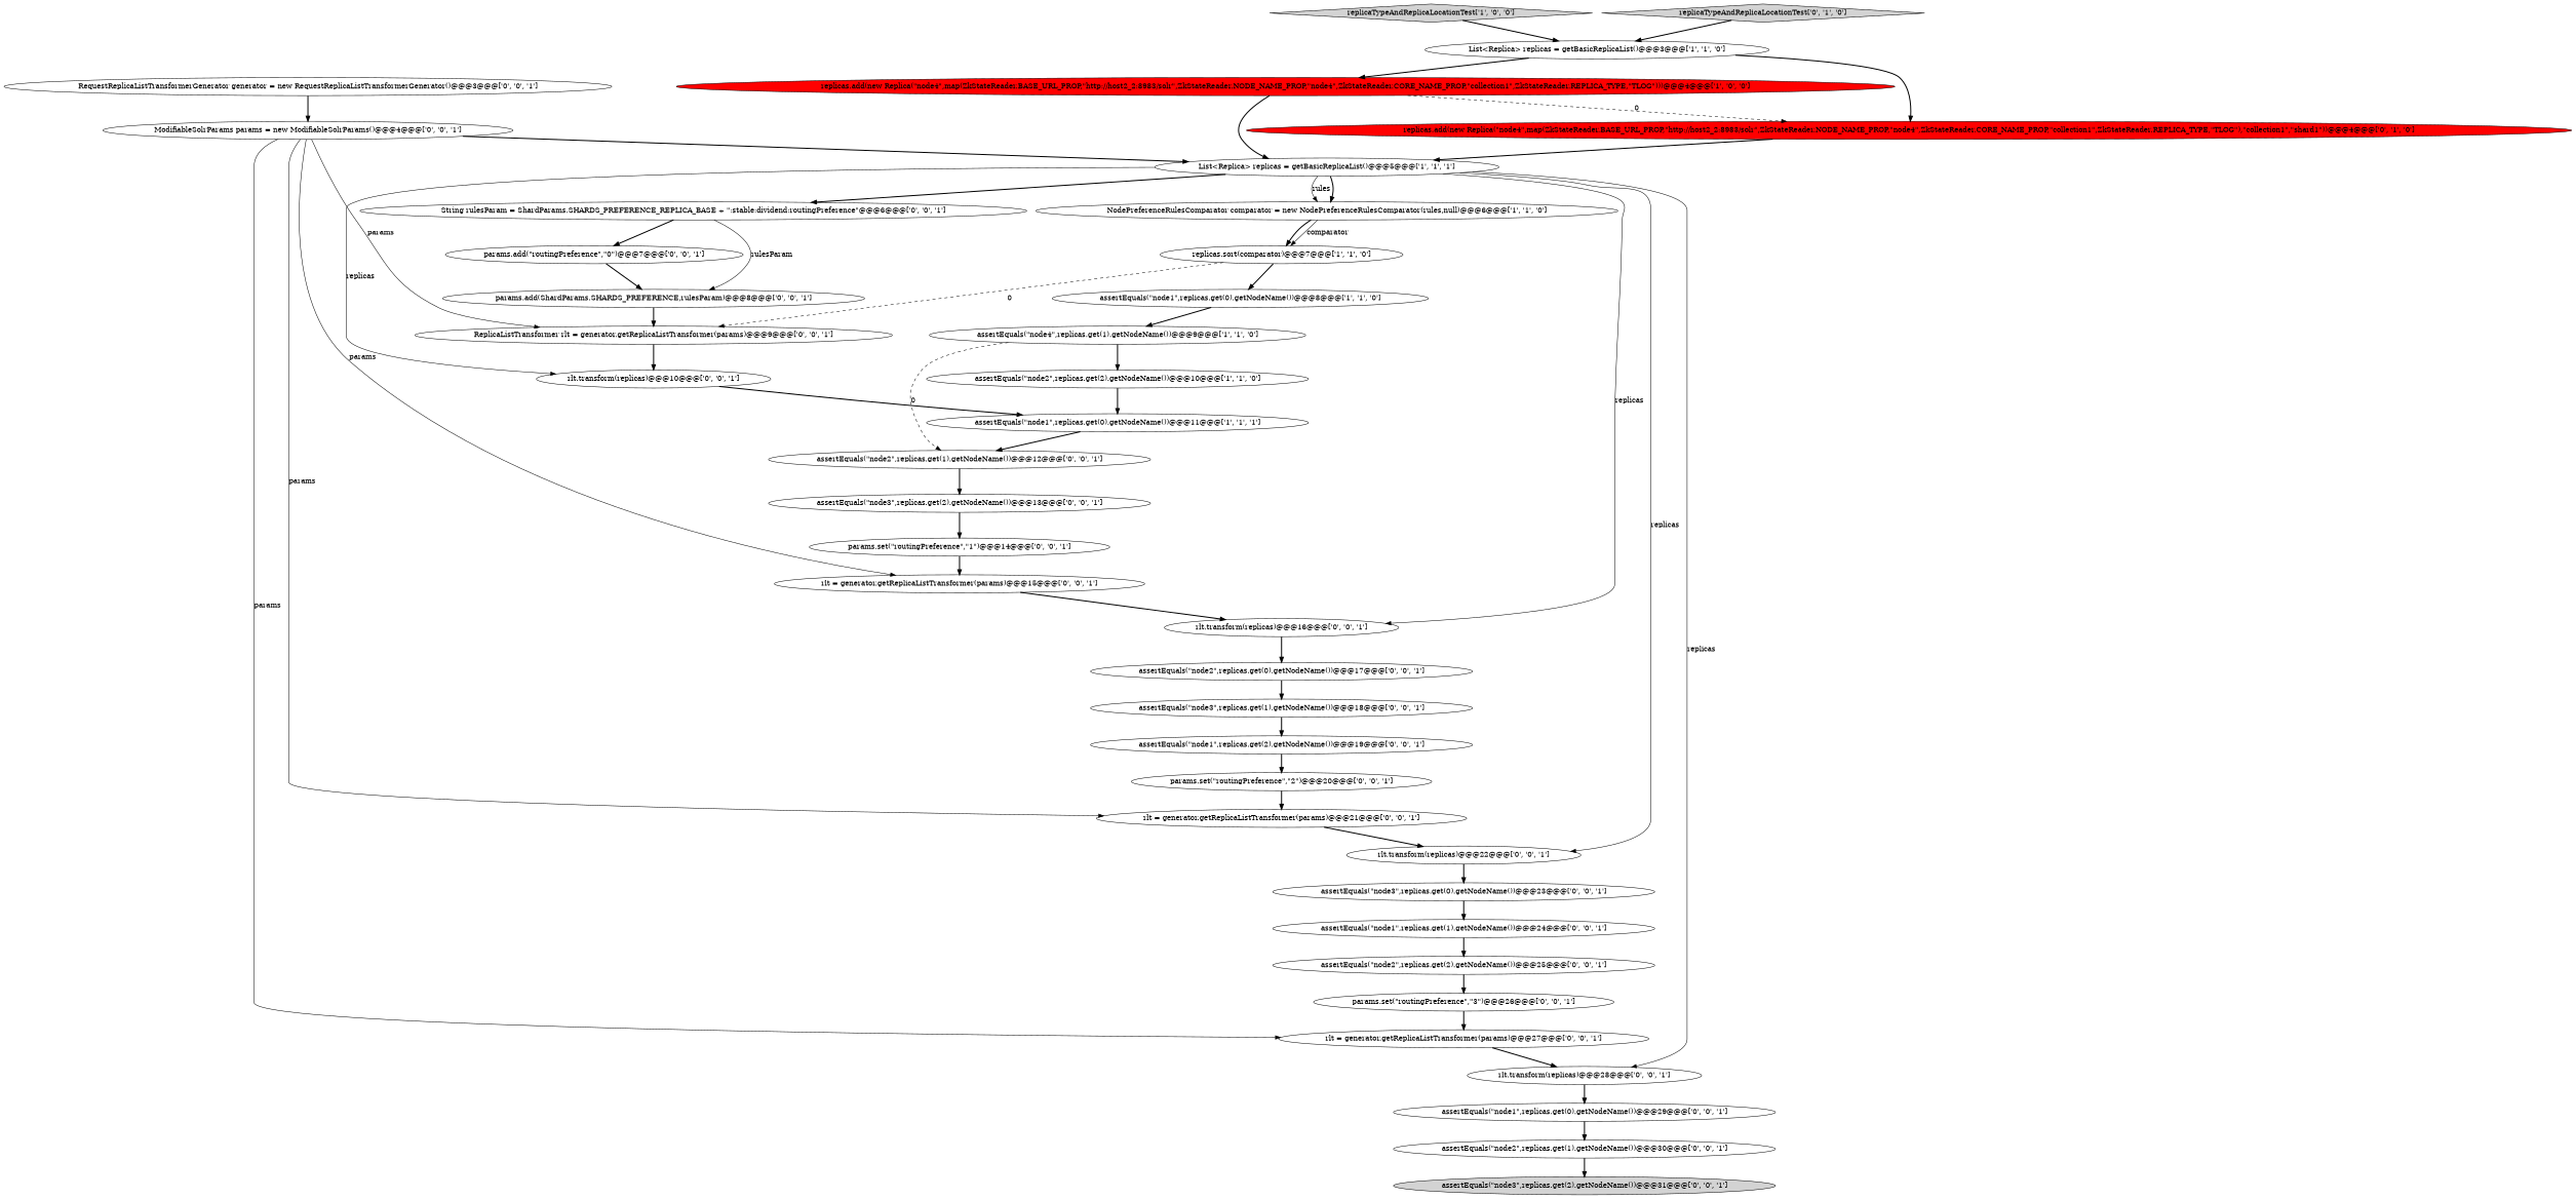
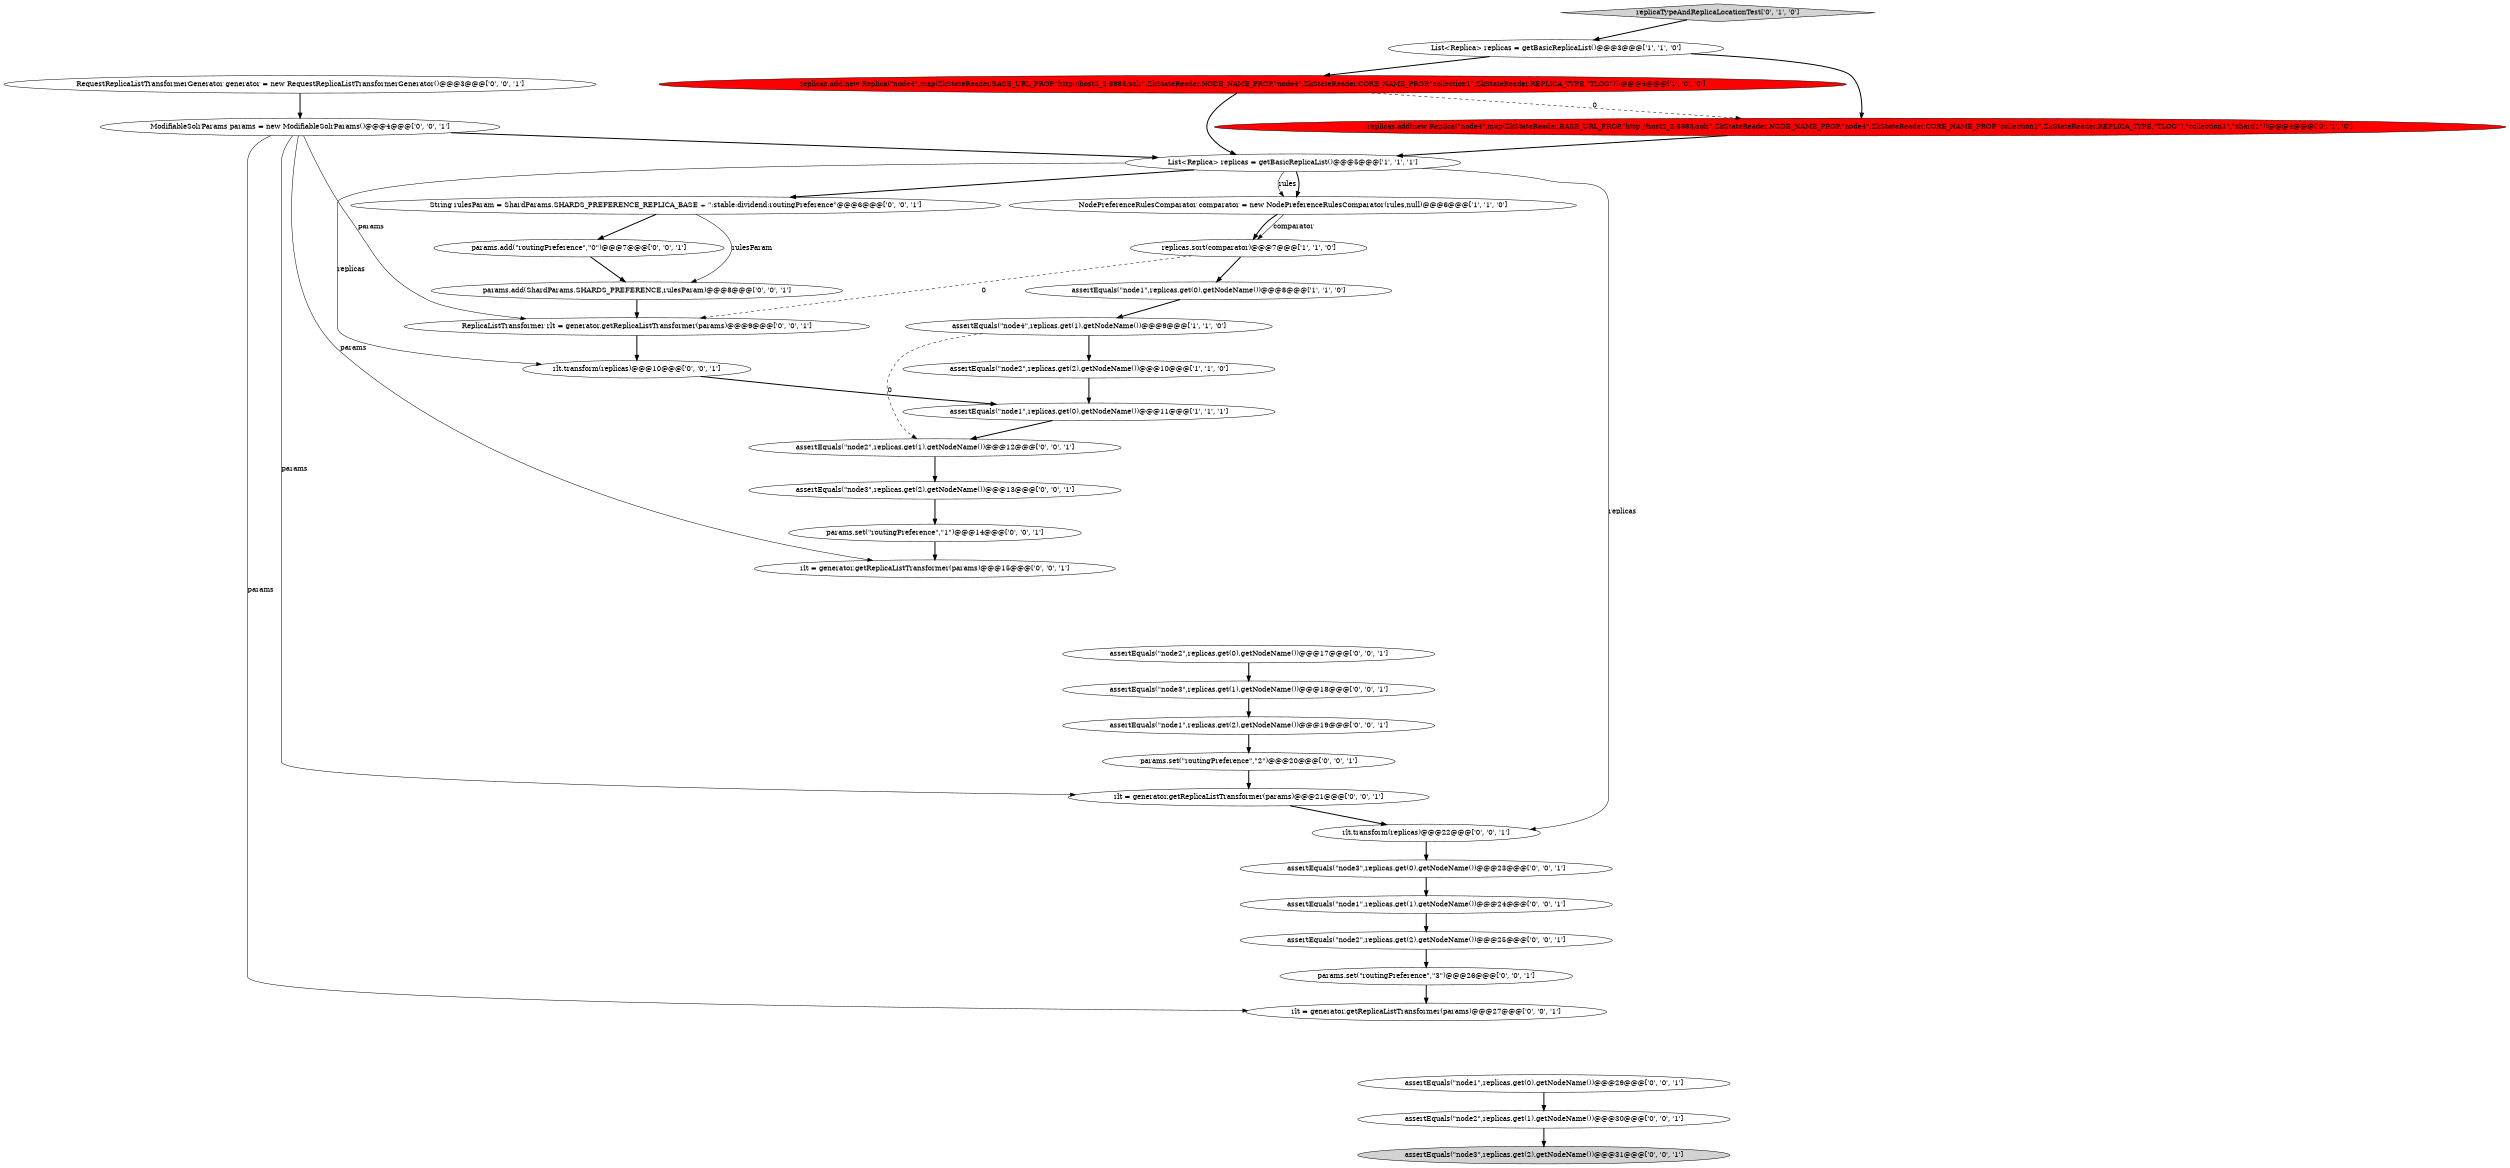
  digraph {
    fontname="DejaVu Serif"
    node [fillcolor=white fontname="DejaVu Serif" shape=ellipse style=filled]
    edge [fontname="DejaVu Serif" style=bold]
    n1 [label="replicas.sort(comparator)@@@7@@@['1', '1', '0']"]
    n2 [label="assertEquals(\"node1\",replicas.get(0).getNodeName())@@@8@@@['1', '1', '0']"]
    n3 [label="ReplicaListTransformer rlt = generator.getReplicaListTransformer(params)@@@9@@@['0', '0', '1']"]
    n4 [label="assertEquals(\"node4\",replicas.get(1).getNodeName())@@@9@@@['1', '1', '0']"]
    n5 [label="rlt.transform(replicas)@@@10@@@['0', '0', '1']"]
    n6 [label="List<Replica> replicas = getBasicReplicaList()@@@5@@@['1', '1', '1']"]
    n7 [label="NodePreferenceRulesComparator comparator = new NodePreferenceRulesComparator(rules,null)@@@6@@@['1', '1', '0']"]
-   n8 [label="rlt.transform(replicas)@@@28@@@['0', '0', '1']"]
    n9 [label="rlt.transform(replicas)@@@22@@@['0', '0', '1']"]
    n10 [label="String rulesParam = ShardParams.SHARDS_PREFERENCE_REPLICA_BASE + \":stable:dividend:routingPreference\"@@@6@@@['0', '0', '1']"]
-   n11 [label="rlt.transform(replicas)@@@16@@@['0', '0', '1']"]
    n12 [label="assertEquals(\"node1\",replicas.get(0).getNodeName())@@@29@@@['0', '0', '1']"]
    n13 [label="assertEquals(\"node1\",replicas.get(0).getNodeName())@@@11@@@['1', '1', '1']"]
    n14 [label="assertEquals(\"node3\",replicas.get(0).getNodeName())@@@23@@@['0', '0', '1']"]
    n15 [label="params.add(\"routingPreference\",\"0\")@@@7@@@['0', '0', '1']"]
    n16 [label="params.add(ShardParams.SHARDS_PREFERENCE,rulesParam)@@@8@@@['0', '0', '1']"]
    n17 [label="assertEquals(\"node2\",replicas.get(0).getNodeName())@@@17@@@['0', '0', '1']"]
    n18 [label="assertEquals(\"node3\",replicas.get(1).getNodeName())@@@18@@@['0', '0', '1']"]
    n19 [label="assertEquals(\"node1\",replicas.get(2).getNodeName())@@@19@@@['0', '0', '1']"]
    n20 [label="assertEquals(\"node2\",replicas.get(2).getNodeName())@@@10@@@['1', '1', '0']"]
    n21 [label="assertEquals(\"node2\",replicas.get(1).getNodeName())@@@12@@@['0', '0', '1']"]
    n22 [label="assertEquals(\"node3\",replicas.get(2).getNodeName())@@@13@@@['0', '0', '1']"]
    n23 [label="RequestReplicaListTransformerGenerator generator = new RequestReplicaListTransformerGenerator()@@@3@@@['0', '0', '1']"]
    n24 [label="ModifiableSolrParams params = new ModifiableSolrParams()@@@4@@@['0', '0', '1']"]
    n25 [label="rlt = generator.getReplicaListTransformer(params)@@@27@@@['0', '0', '1']"]
    n26 [label="assertEquals(\"node2\",replicas.get(1).getNodeName())@@@30@@@['0', '0', '1']"]
    n27 [fillcolor=red label="replicas.add(new Replica(\"node4\",map(ZkStateReader.BASE_URL_PROP,\"http://host2_2:8983/solr\",ZkStateReader.NODE_NAME_PROP,\"node4\",ZkStateReader.CORE_NAME_PROP,\"collection1\",ZkStateReader.REPLICA_TYPE,\"TLOG\"),\"collection1\",\"shard1\"))@@@4@@@['0', '1', '0']"]
    n28 [label="assertEquals(\"node1\",replicas.get(1).getNodeName())@@@24@@@['0', '0', '1']"]
-   n29 [fillcolor=lightgray label="replicaTypeAndReplicaLocationTest['1', '0', '0']" shape=diamond]
    n30 [label="List<Replica> replicas = getBasicReplicaList()@@@3@@@['1', '1', '0']"]
    n31 [fillcolor=red label="replicas.add(new Replica(\"node4\",map(ZkStateReader.BASE_URL_PROP,\"http://host2_2:8983/solr\",ZkStateReader.NODE_NAME_PROP,\"node4\",ZkStateReader.CORE_NAME_PROP,\"collection1\",ZkStateReader.REPLICA_TYPE,\"TLOG\")))@@@4@@@['1', '0', '0']"]
    n32 [label="assertEquals(\"node2\",replicas.get(2).getNodeName())@@@25@@@['0', '0', '1']"]
    n33 [label="params.set(\"routingPreference\",\"2\")@@@20@@@['0', '0', '1']"]
    n34 [label="params.set(\"routingPreference\",\"1\")@@@14@@@['0', '0', '1']"]
    n35 [label="rlt = generator.getReplicaListTransformer(params)@@@15@@@['0', '0', '1']"]
    n36 [label="rlt = generator.getReplicaListTransformer(params)@@@21@@@['0', '0', '1']"]
    n37 [fillcolor=lightgray label="assertEquals(\"node3\",replicas.get(2).getNodeName())@@@31@@@['0', '0', '1']"]
    n38 [label="params.set(\"routingPreference\",\"3\")@@@26@@@['0', '0', '1']"]
    n39 [fillcolor=lightgray label="replicaTypeAndReplicaLocationTest['0', '1', '0']" shape=diamond]
    n1 -> n2
    n1 -> n3 [label=0 style=dashed]
    n2 -> n4
    n3 -> n5
    n4 -> n20
    n4 -> n21 [label=0 style=dashed]
    n5 -> n13
    n6 -> n5 [label=replicas style=solid]
    n6 -> n7
    n6 -> n7 [label=rules style=solid]
-   n6 -> n8 [label=replicas style=solid]
    n6 -> n9 [label=replicas style=solid]
    n6 -> n10
-   n6 -> n11 [label=replicas style=solid]
    n7 -> n1 [label=comparator style=solid]
    n7 -> n1
-   n8 -> n12
    n9 -> n14
    n10 -> n15
    n10 -> n16 [label=rulesParam style=solid]
-   n11 -> n17
    n12 -> n26
    n13 -> n21
    n14 -> n28
    n15 -> n16
    n16 -> n3
    n17 -> n18
    n18 -> n19
    n19 -> n33
    n20 -> n13
    n21 -> n22
    n22 -> n34
    n23 -> n24
    n24 -> n3 [label=params style=solid]
    n24 -> n6
    n24 -> n25 [label=params style=solid]
    n24 -> n35 [label=params style=solid]
    n24 -> n36 [label=params style=solid]
-   n25 -> n8
    n26 -> n37
    n27 -> n6
    n28 -> n32
-   n29 -> n30
    n30 -> n27
    n30 -> n31
    n31 -> n6
    n31 -> n27 [label=0 style=dashed]
    n32 -> n38
    n33 -> n36
    n34 -> n35
-   n35 -> n11
    n36 -> n9
    n38 -> n25
    n39 -> n30
  }
